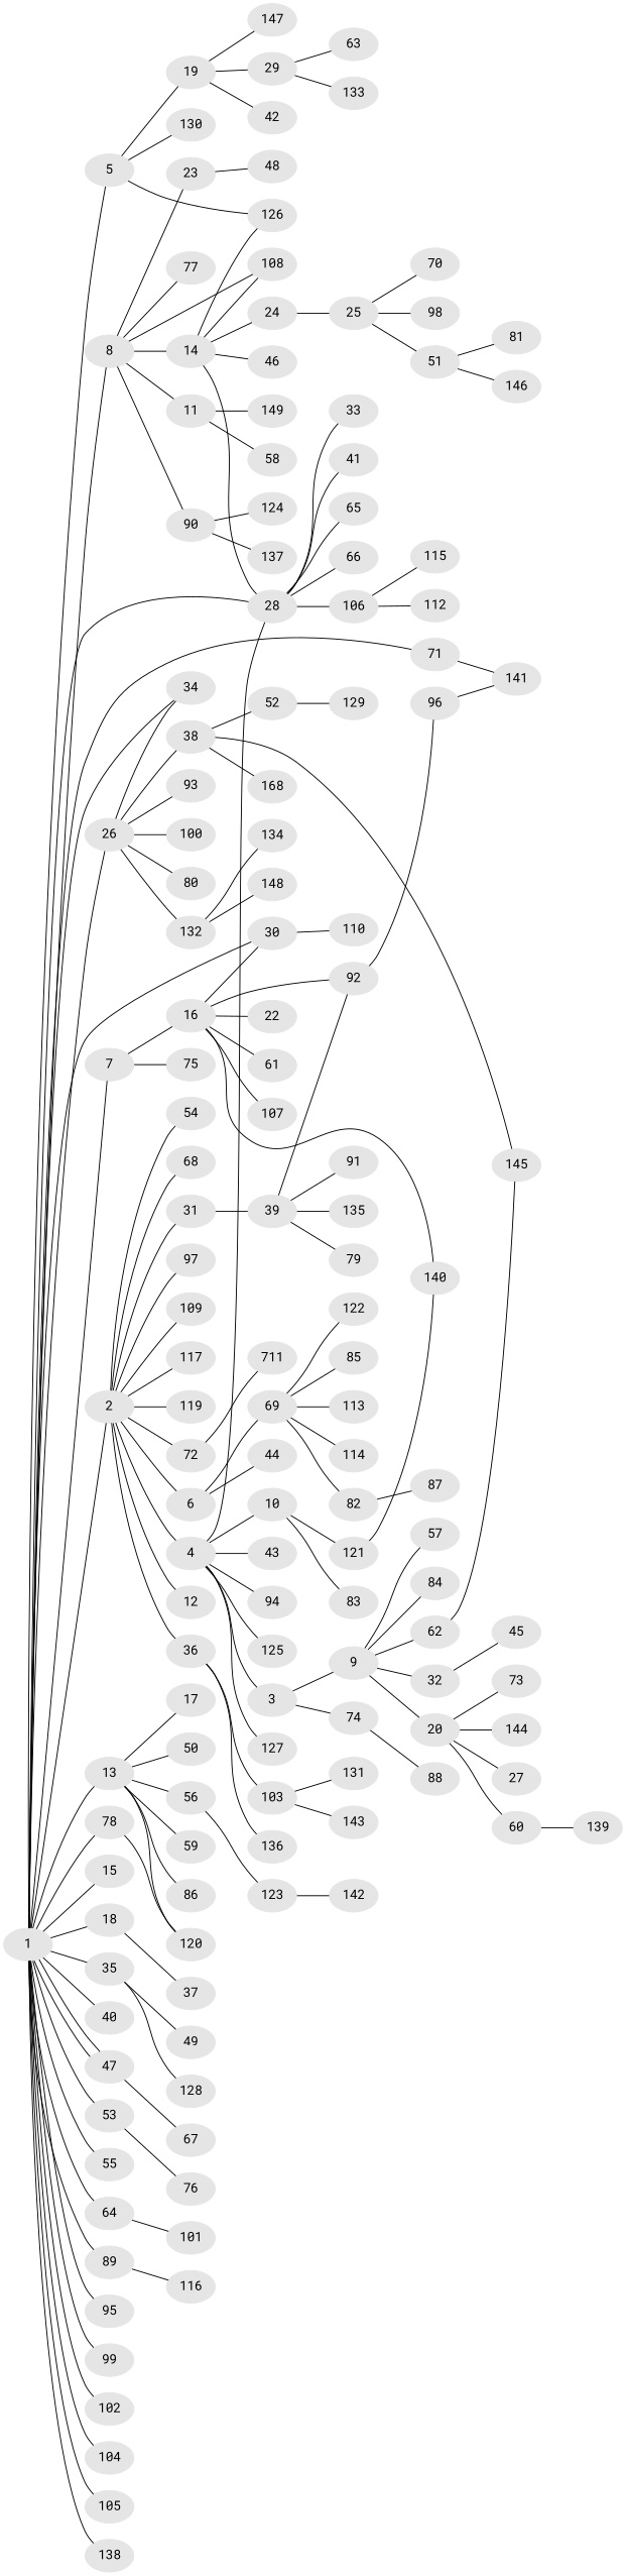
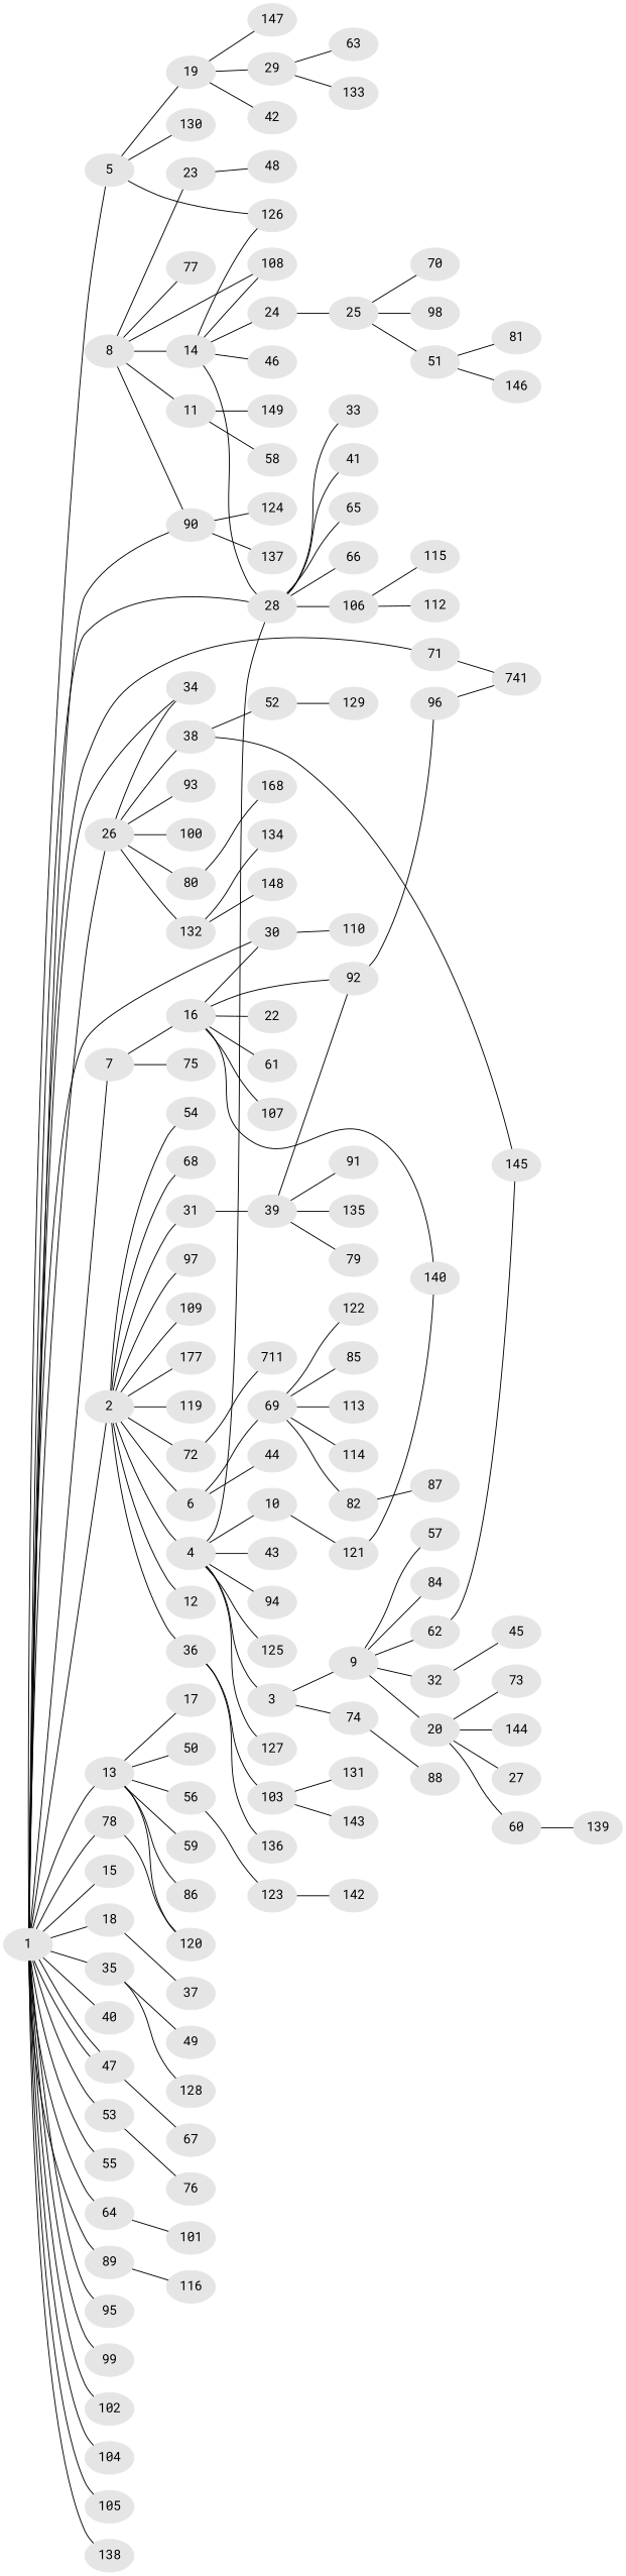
  graph {
    fontname="Roboto Mono"
    rankdir=LR
    node [color=gray90 fontname="Roboto Mono" style=filled]
    edge [fontname="Roboto Mono"]
    1
    2
    5
    7
    8
    13
    15
    18
    26
    28
    30
    34
    35
    40
    47
    53
    55
    64
    71
    78
    89
    95
    99
    102
    104
    105
    138
    4
    6
    12
    31
    36
    54
    68
    72
    97
    109
-   117
+   117 [label=177]
    119
    19
    126
    130
    16
    75
    11
    14
    23
    77
    90
    108
    17
    50
    56
    59
    86
    120
    37
    38
    80
    93
    100
    132
    33
    41
    65
    66
    106
    110
    49
    128
    67
    76
    101
-   141
+   141 [label=741]
    116
    3
    9
    74
    10
    43
    94
    125
    127
    44
    69
    39
    103
    136
    n89 [label=711]
    20
    32
    57
    62
    84
    88
-   83
    121
    29
    42
    147
    82
    85
    113
    114
    122
    22
    61
    92
    107
    140
    58
    149
    24
    46
    48
    124
    137
    27
    60
    73
    144
    45
    145
    123
    25
    96
    63
    133
    139
    51
    70
    98
    81
    146
    52
    n136 [label=168]
    134
    148
    112
    115
    79
    91
    135
    131
    143
    129
    142
    87
    1 -- 2
    1 -- 5
    1 -- 7
-   1 -- 8
+   1 -- 90
    1 -- 13
    1 -- 15
    1 -- 18
    1 -- 26
    1 -- 28
    1 -- 30
    1 -- 34
    1 -- 35
    1 -- 40
    1 -- 47
    1 -- 47
    1 -- 53
    1 -- 55
    1 -- 64
    1 -- 71
    1 -- 78
    1 -- 89
    1 -- 95
    1 -- 99
    1 -- 102
    1 -- 104
    1 -- 105
    1 -- 138
    2 -- 4
    2 -- 6
    2 -- 12
    2 -- 31
    2 -- 36
    2 -- 54
    2 -- 68
    2 -- 72
    2 -- 97
    2 -- 109
    2 -- 117
    2 -- 119
    5 -- 19
    5 -- 126
    5 -- 130
    7 -- 16
    7 -- 75
    8 -- 11
    8 -- 14
    8 -- 23
    8 -- 77
    8 -- 90
    8 -- 108
    13 -- 17
    13 -- 50
    13 -- 56
    13 -- 59
    13 -- 86
    13 -- 120
    18 -- 37
    26 -- 34
    26 -- 38
    26 -- 80
    26 -- 93
    26 -- 100
    26 -- 132
    28 -- 33
    28 -- 41
    28 -- 65
    28 -- 66
    28 -- 106
    30 -- 110
    35 -- 49
    35 -- 128
    47 -- 67
    53 -- 76
    64 -- 101
    71 -- 141
    78 -- 120
    89 -- 116
    4 -- 28
    4 -- 3
    4 -- 10
    4 -- 43
    4 -- 94
    4 -- 125
    4 -- 127
    6 -- 44
    6 -- 69
    31 -- 39
    36 -- 103
    36 -- 136
    72 -- n89
    19 -- 29
    19 -- 42
    19 -- 147
    16 -- 30
    16 -- 22
    16 -- 61
    16 -- 92
    16 -- 107
    16 -- 140
    11 -- 58
    11 -- 149
    14 -- 28
    14 -- 126
    14 -- 108
    14 -- 24
    14 -- 46
    23 -- 48
    90 -- 124
    90 -- 137
    56 -- 123
    38 -- 145
    38 -- 52
-   38 -- n136
+   80 -- n136
    132 -- 134
    132 -- 148
    106 -- 112
    106 -- 115
    3 -- 9
    3 -- 74
    9 -- 20
    9 -- 32
    9 -- 57
    9 -- 62
    9 -- 84
    74 -- 88
-   10 -- 83
    10 -- 121
    69 -- 82
    69 -- 85
    69 -- 113
    69 -- 114
    69 -- 122
    39 -- 92
    39 -- 79
    39 -- 91
    39 -- 135
    103 -- 131
    103 -- 143
    20 -- 27
    20 -- 60
    20 -- 73
    20 -- 144
    32 -- 45
    62 -- 145
    121 -- 140
    29 -- 63
    29 -- 133
    82 -- 87
    92 -- 96
    24 -- 25
    60 -- 139
    123 -- 142
    25 -- 51
    25 -- 70
    25 -- 98
    96 -- 141
    51 -- 81
    51 -- 146
    52 -- 129
  }
